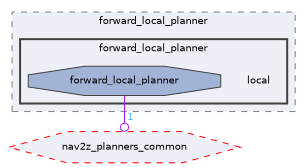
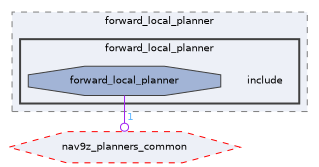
  digraph {
    compound=true
    node [fontname=Helvetica fontsize=10]
-   n1 [height=0.2 label=local shape=plaintext width=0.4]
+   n1 [height=0.2 label=include shape=plaintext width=0.4]
    n2 [color=grey25 fillcolor="#a2b4d6" height=0.2 label=forward_local_planner shape=octagon style=filled width=0.4]
-   n3 [color=red fillcolor="#edf0f7" height=0.2 label=nav2z_planners_common shape=hexagon style="filled,dashed" width=0.4]
+   n3 [color=red fillcolor="#edf0f7" height=0.2 label=nav9z_planners_common shape=hexagon style="filled,dashed" width=0.4]
    subgraph cluster_1 {
      bgcolor="#edf0f7"
      fontname=Helvetica
      fontsize=10
      label=forward_local_planner
      pencolor=grey50
      style="filled,dashed"
      subgraph cluster_2 {
        bgcolor="#edf0f7"
        fontname=Helvetica
        fontsize=10
        pencolor=grey25
        style="filled,bold"
        n1
        n2
      }
    }
    n2 -> n3 [color=purple fontcolor=steelblue1 fontname=Helvetica fontsize=10 headlabel=1 labeldistance=1.5 labelfontname=Helvetica labelfontsize=10 arrowhead=odot]
  }
